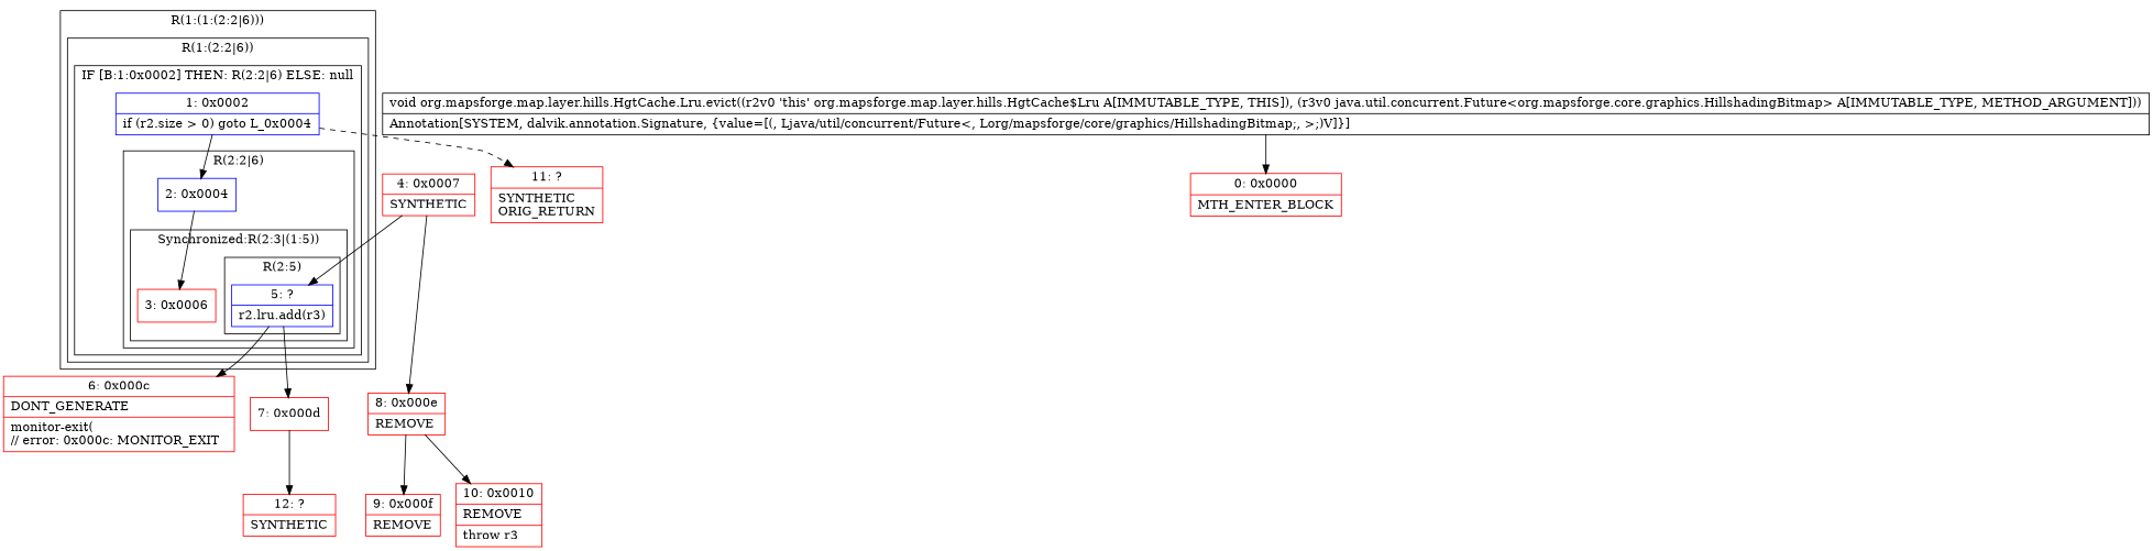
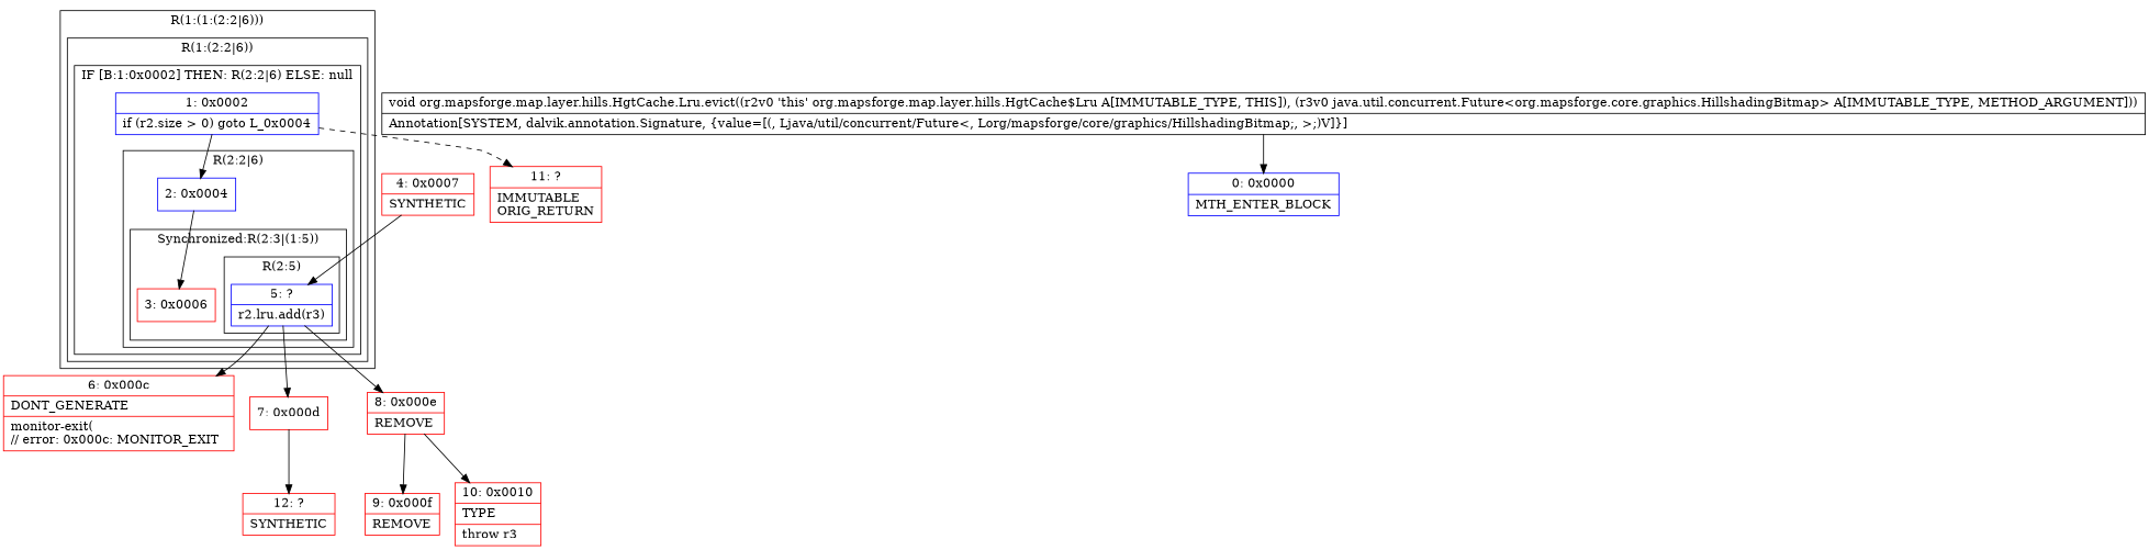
  digraph {
    node [color=red shape=record]
    n1 [color=blue label="{5\:\ ?|r2.lru.add(r3)\l}"]
    n2 [label="{3\:\ 0x0006}"]
    n3 [color=blue label="{2\:\ 0x0004}"]
    n4 [color=blue label="{1\:\ 0x0002|if (r2.size \> 0) goto L_0x0004\l}"]
    n5 [label="{6\:\ 0x000c|DONT_GENERATE\l|monitor\-exit(\l\/\/ error: 0x000c: MONITOR_EXIT  \l}"]
    n6 [label="{7\:\ 0x000d}"]
-   n7 [label="{11\:\ ?|SYNTHETIC\lORIG_RETURN\l}"]
+   n7 [label="{11\:\ ?|IMMUTABLE\lORIG_RETURN\l}"]
    n8 [label="{4\:\ 0x0007|SYNTHETIC\l}"]
    n9 [label="{8\:\ 0x000e|REMOVE\l}"]
-   n10 [label="{0\:\ 0x0000|MTH_ENTER_BLOCK\l}"]
+   n10 [color=blue label="{0\:\ 0x0000|MTH_ENTER_BLOCK\l}"]
    n11 [label="{9\:\ 0x000f|REMOVE\l}"]
-   n12 [label="{10\:\ 0x0010|REMOVE\l|throw r3\l}"]
+   n12 [label="{10\:\ 0x0010|TYPE\l|throw r3\l}"]
    n13 [label="{12\:\ ?|SYNTHETIC\l}"]
    n14 [label="{void org.mapsforge.map.layer.hills.HgtCache.Lru.evict((r2v0 'this' org.mapsforge.map.layer.hills.HgtCache$Lru A[IMMUTABLE_TYPE, THIS]), (r3v0 java.util.concurrent.Future\<org.mapsforge.core.graphics.HillshadingBitmap\> A[IMMUTABLE_TYPE, METHOD_ARGUMENT]))  | Annotation[SYSTEM, dalvik.annotation.Signature, \{value=[(, Ljava\/util\/concurrent\/Future\<, Lorg\/mapsforge\/core\/graphics\/HillshadingBitmap;, \>;)V]\}]\l}" color=""]
    subgraph cluster_1 {
      label="R(1:(1:(2:2|6)))"
      subgraph cluster_2 {
        label="R(1:(2:2|6))"
        subgraph cluster_3 {
          label="IF [B:1:0x0002] THEN: R(2:2|6) ELSE: null"
          n4
          subgraph cluster_4 {
            label="R(2:2|6)"
            n3
            subgraph cluster_5 {
              label="Synchronized:R(2:3|(1:5))"
              n2
              subgraph cluster_6 {
                label="R(2:5)"
                n1
              }
            }
          }
        }
      }
    }
    n1 -> n5
    n1 -> n6
    n3 -> n2
    n4 -> n3
    n4 -> n7 [style=dashed]
    n6 -> n13
    n8 -> n1
-   n8 -> n9
+   n1 -> n9
    n9 -> n11
    n9 -> n12
    n14 -> n10
  }
